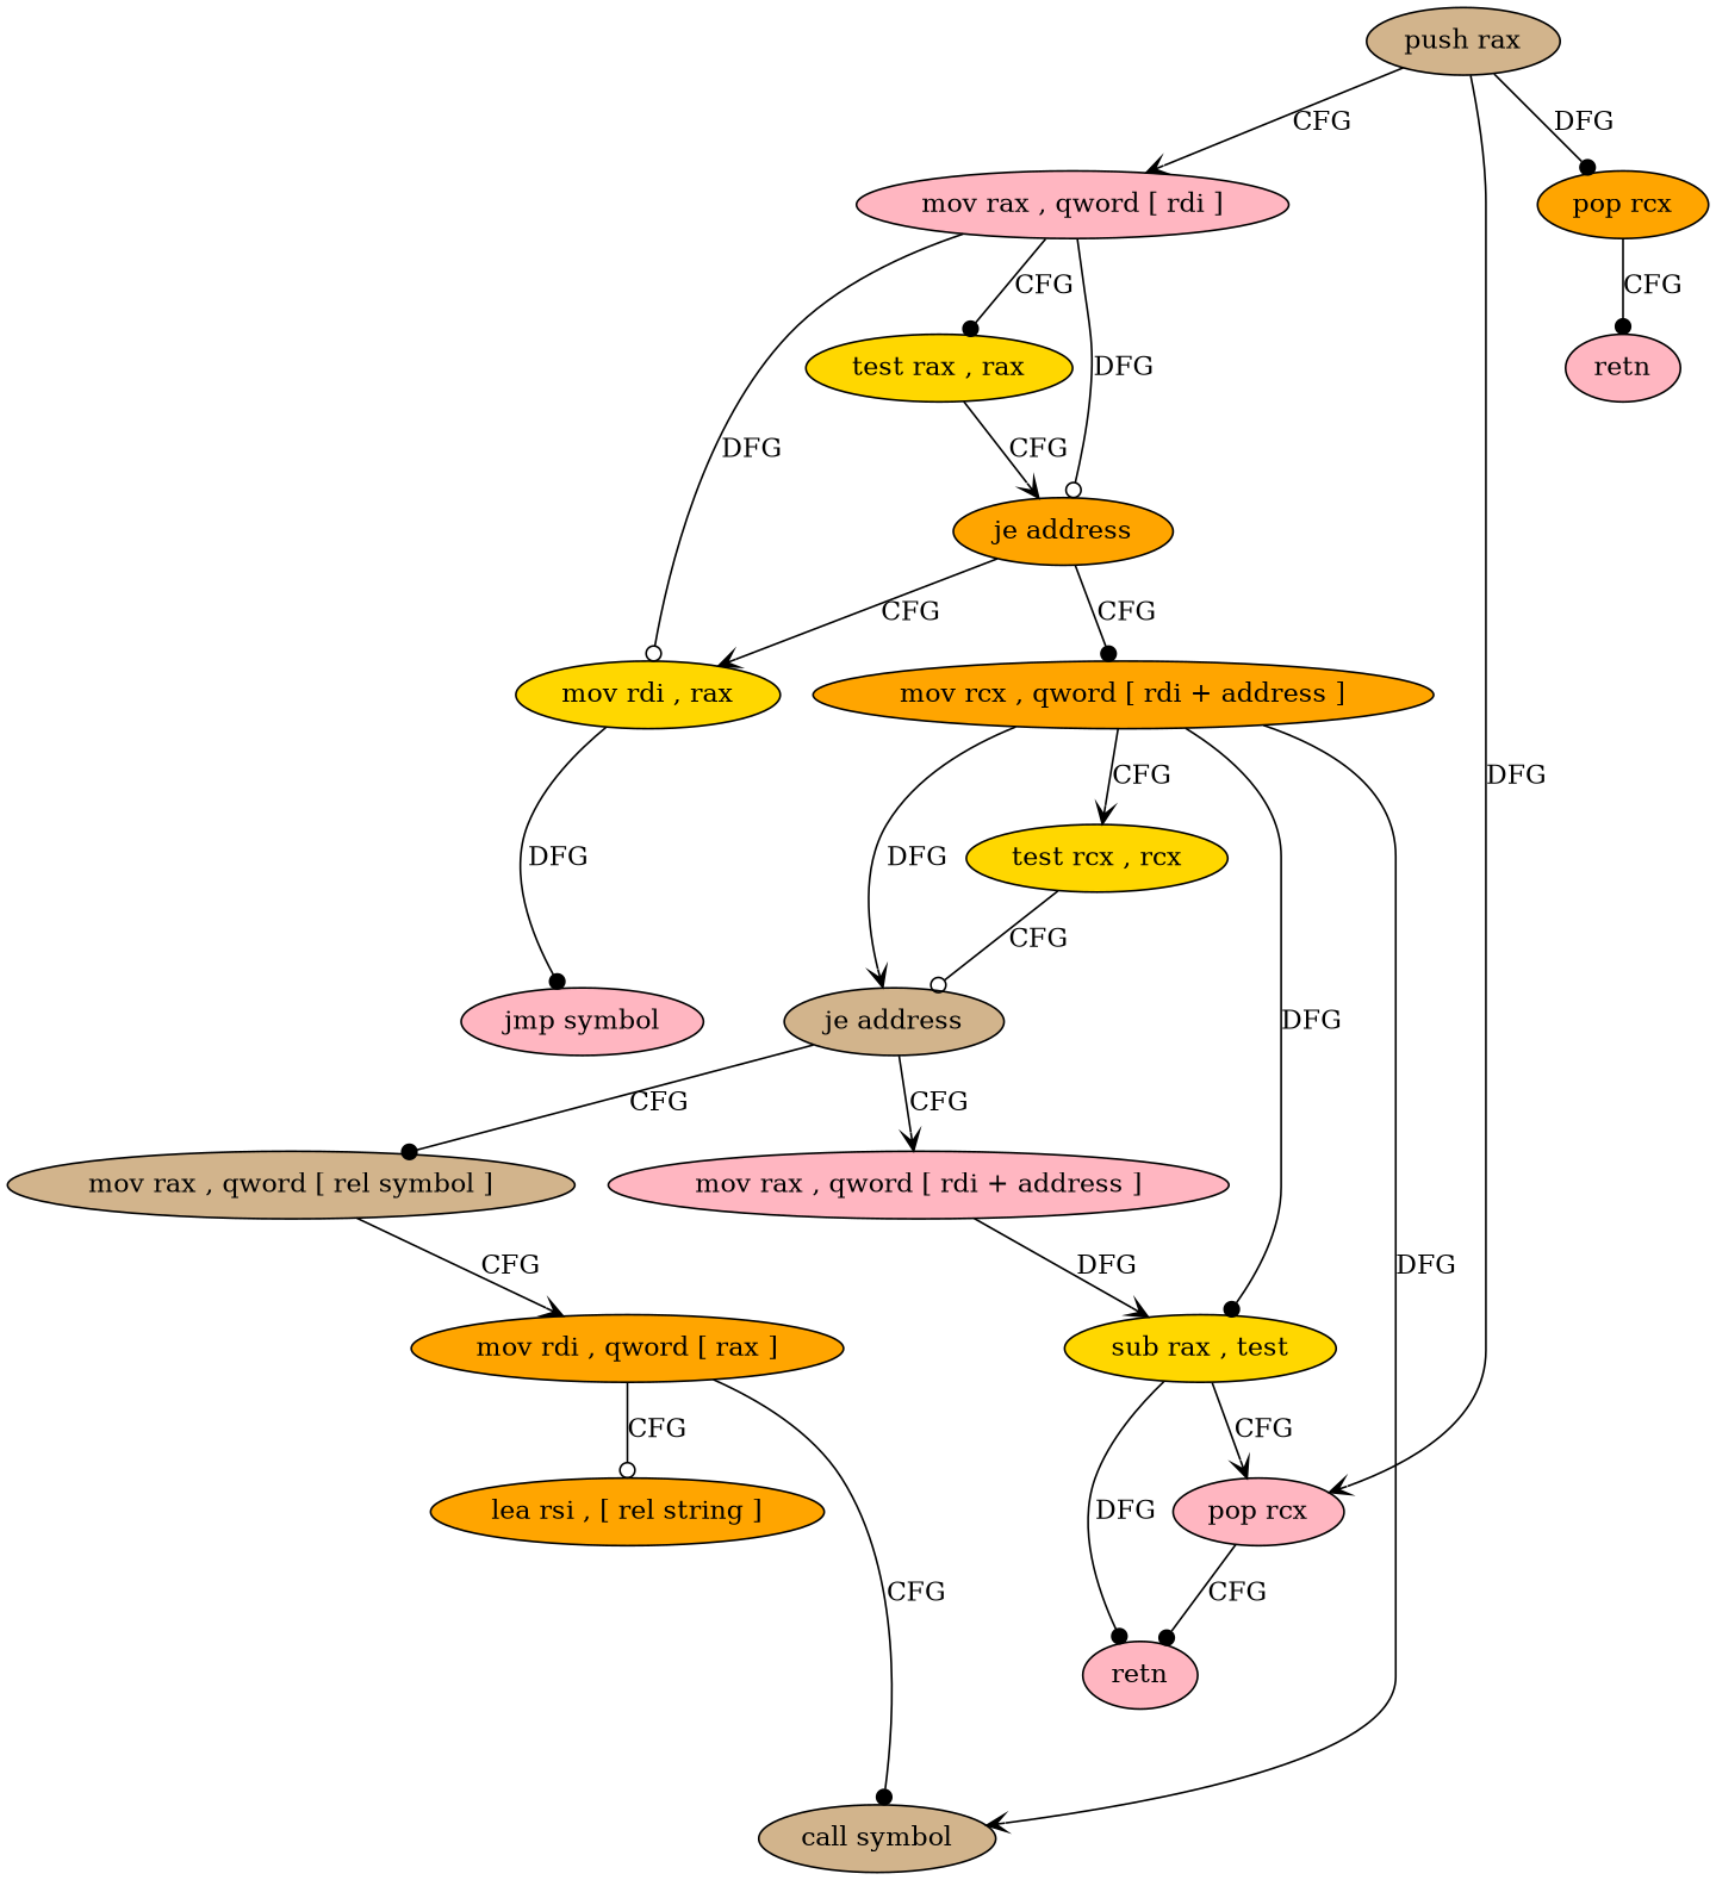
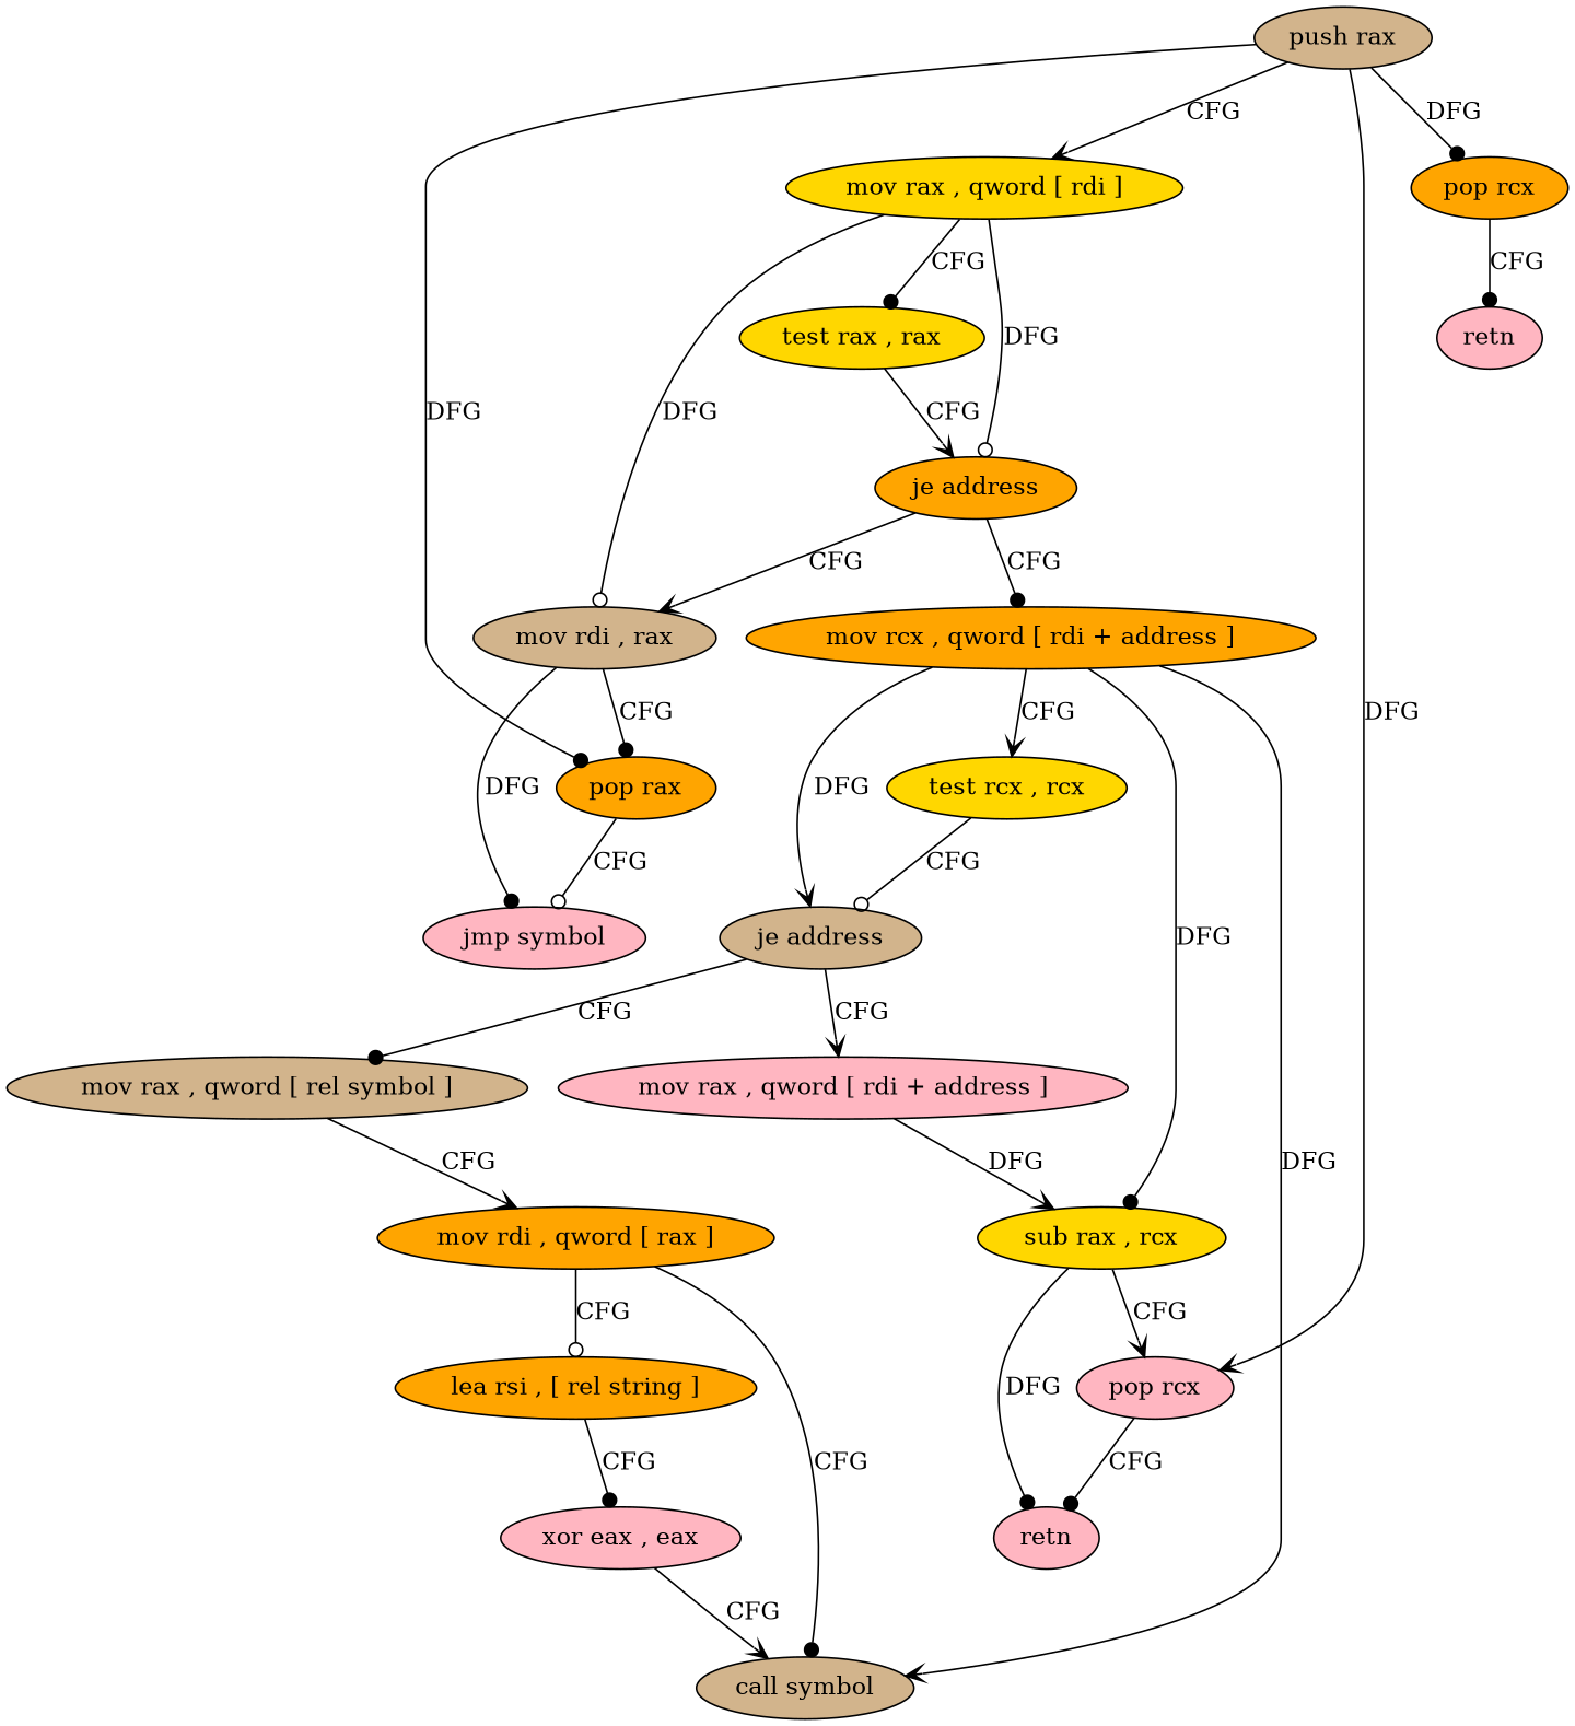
  digraph {
    node [fillcolor=orange style=filled]
    edge [arrowhead=dot]
    n1 [fillcolor=tan label="push rax"]
-   n2 [fillcolor=lightpink label="mov rax , qword [ rdi ]"]
+   n2 [fillcolor=gold label="mov rax , qword [ rdi ]"]
+   n3 [label="pop rax"]
    n4 [label="pop rcx"]
    n5 [fillcolor=lightpink label="pop rcx"]
    n6 [fillcolor=gold label="test rax , rax"]
    n7 [label="je address"]
-   n8 [fillcolor=gold label="mov rdi , rax"]
+   n8 [fillcolor=tan label="mov rdi , rax"]
    n9 [fillcolor=lightpink label="jmp symbol"]
    n10 [fillcolor=lightpink label=retn]
    n11 [fillcolor=lightpink label=retn]
    n12 [label="mov rcx , qword [ rdi + address ]"]
    n13 [fillcolor=gold label="test rcx , rcx"]
    n14 [fillcolor=tan label="je address"]
    n15 [fillcolor=tan label="call symbol"]
-   n16 [fillcolor=gold label="sub rax , test"]
+   n16 [fillcolor=gold label="sub rax , rcx"]
    n17 [fillcolor=tan label="mov rax , qword [ rel symbol ]"]
    n18 [fillcolor=lightpink label="mov rax , qword [ rdi + address ]"]
    n19 [label="mov rdi , qword [ rax ]"]
    n20 [label="lea rsi , [ rel string ]"]
+   n21 [fillcolor=lightpink label="xor eax , eax"]
    n1 -> n2 [arrowhead=vee label=CFG]
+   n1 -> n3 [label=DFG]
    n1 -> n4 [label=DFG]
    n1 -> n5 [arrowhead=vee label=DFG]
    n2 -> n6 [label=CFG]
    n2 -> n7 [arrowhead=odot label=DFG]
    n2 -> n8 [arrowhead=odot label=DFG]
+   n3 -> n9 [arrowhead=odot label=CFG]
    n4 -> n10 [label=CFG]
    n5 -> n11 [label=CFG]
    n6 -> n7 [arrowhead=vee label=CFG]
    n7 -> n8 [arrowhead=vee label=CFG]
    n7 -> n12 [label=CFG]
+   n8 -> n3 [label=CFG]
    n8 -> n9 [label=DFG]
    n12 -> n13 [arrowhead=vee label=CFG]
    n12 -> n14 [arrowhead=vee label=DFG]
    n12 -> n15 [arrowhead=vee label=DFG]
    n12 -> n16 [label=DFG]
    n13 -> n14 [arrowhead=odot label=CFG]
    n14 -> n17 [label=CFG]
    n14 -> n18 [arrowhead=vee label=CFG]
    n16 -> n5 [arrowhead=vee label=CFG]
    n16 -> n11 [label=DFG]
    n17 -> n19 [arrowhead=vee label=CFG]
    n18 -> n16 [arrowhead=vee label=DFG]
    n19 -> n15 [label=CFG]
    n19 -> n20 [arrowhead=odot label=CFG]
+   n20 -> n21 [label=CFG]
+   n21 -> n15 [arrowhead=vee label=CFG]
  }
